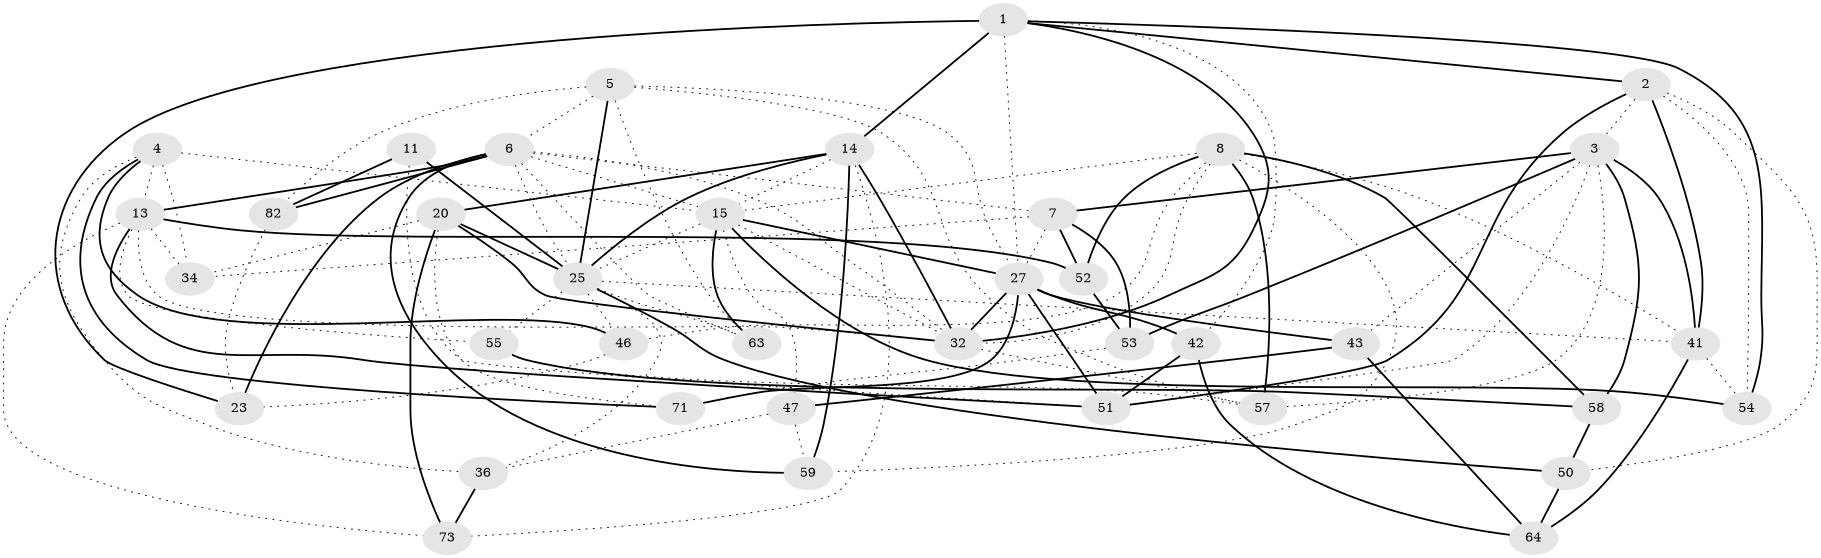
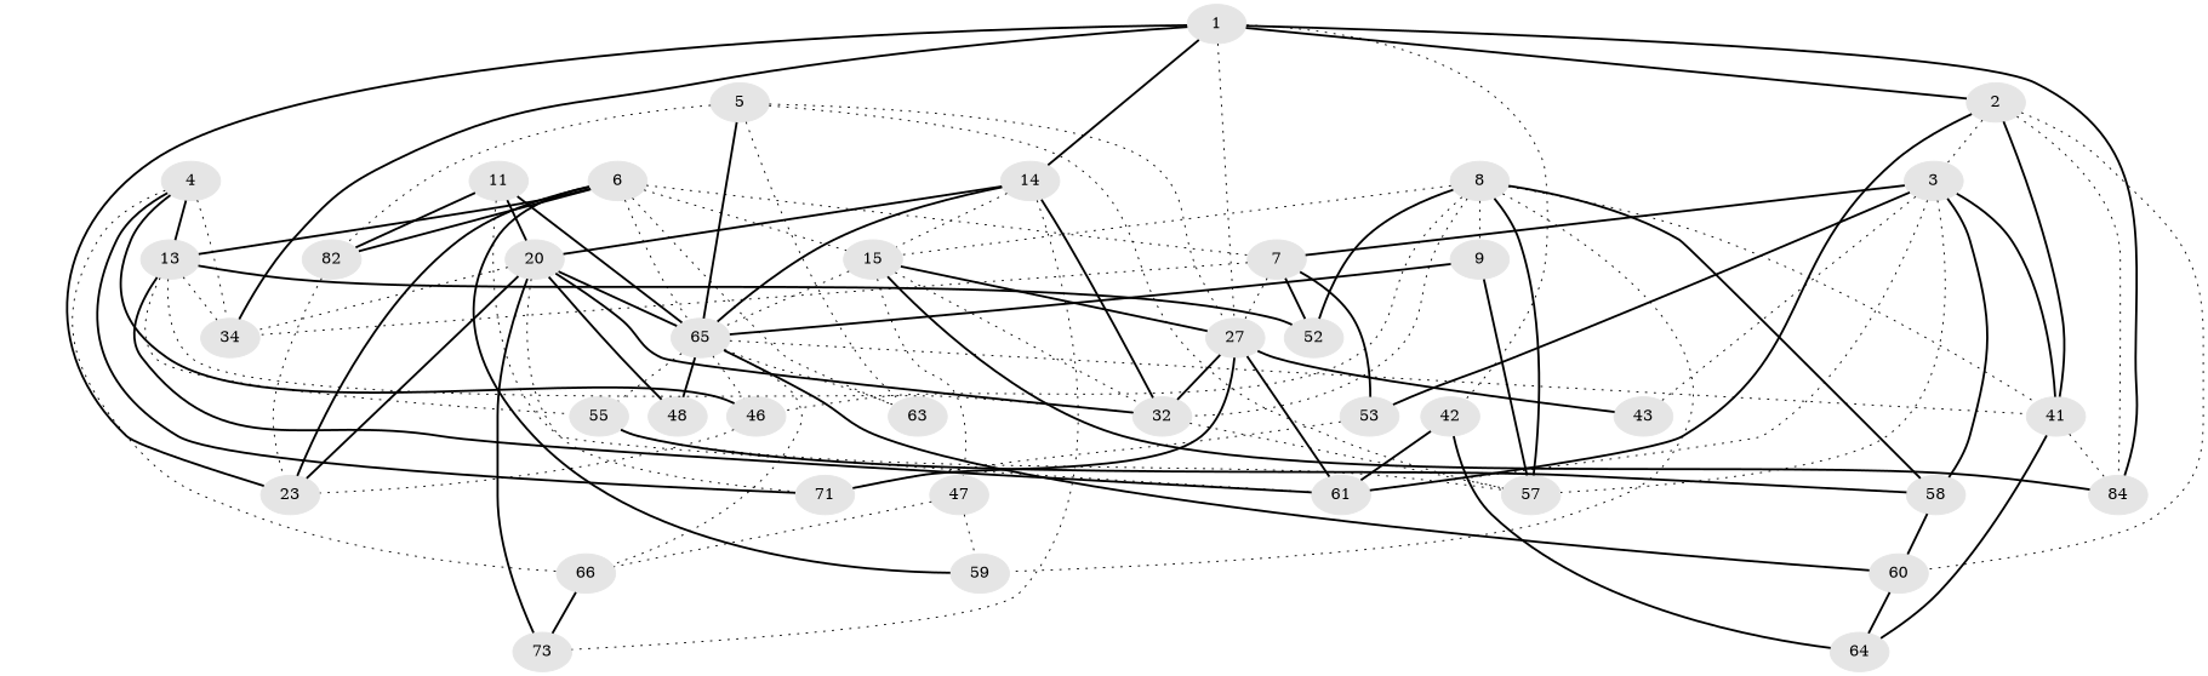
  graph {
    node [color=gray90 style=filled]
    edge [style=bold]
    1 [super="+80+21"]
    2 [super="+16"]
    14 [super="+50+33"]
    23
    27 [super="+68+75"]
    32 [super="+76+56"]
    n7 [label=42]
-   54
+   54 [label=84]
    3 [super="+39+18"]
    41 [super="+74"]
-   51 [super="+67"]
-   60 [label=50]
+   51 [super="+67" label=61]
+   60
    15 [super="+35+70+17"]
-   25 [super="+31+30+62"]
+   25 [super="+31+30+62" label=65]
    59
    20 [super="+29+77"]
    73
    43
    71
    57 [super="+61"]
    64
    7 [super="+28"]
    53
    58
    34
    52
    47
    4 [super="+10+72"]
    13 [super="+24"]
    46
-   66 [label=36]
+   66
    55
    63
    5 [super="+45"]
    6 [super="+12"]
    n36 [label=82]
+   48
    8 [super="+36+19"]
+   9
    11
    1 -- 2
    1 -- 14 [weight=2]
    1 -- 23
    1 -- 27 [style=dotted]
-   1 -- 32
+   1 -- 34
    1 -- n7 [style=dotted]
    1 -- 54
    2 -- 54 [style=dotted]
    2 -- 3 [style=dotted]
    2 -- 41
    2 -- 51
    2 -- 60 [style=dotted]
    14 -- 32
    14 -- 15 [style=dotted]
    14 -- 25
-   14 -- 59
    14 -- 20
    14 -- 73 [style=dotted]
    27 -- 32 [weight=2]
-   27 -- n7
    27 -- 51
    27 -- 43
    27 -- 71
    32 -- 57 [style=dotted]
    n7 -- 51
    n7 -- 64
    3 -- 41
    3 -- 51 [style=dotted]
    3 -- 43 [style=dotted]
    3 -- 57 [style=dotted]
    3 -- 7
    3 -- 53
    3 -- 58
    41 -- 54 [style=dotted]
    41 -- 64
    60 -- 64
    15 -- 27
    15 -- 32 [style=dotted]
    15 -- 54
    15 -- 25 [style=dotted]
    15 -- 47 [style=dotted]
-   15 -- 63
    25 -- 41 [style=dotted]
    25 -- 60
    25 -- 46 [style=dotted]
    25 -- 66 [style=dotted]
    25 -- 55 [style=dotted]
    25 -- 63 [style=dotted]
+   25 -- 48
+   20 -- 23
    20 -- 32
    20 -- 25
    20 -- 73
    20 -- 71 [style=dotted]
    20 -- 34 [style=dotted]
-   43 -- 64
-   43 -- 47
+   20 -- 48 [weight=2]
    7 -- 27 [style=dotted]
    7 -- 53
    7 -- 34 [style=dotted]
    7 -- 52
    53 -- 71 [style=dotted]
    58 -- 60
-   52 -- 53
    47 -- 59 [style=dotted]
    47 -- 66 [style=dotted]
-   4 -- 15 [style=dotted weight=3]
    4 -- 71
    4 -- 34 [style=dotted]
-   4 -- 13 [style=dotted]
+   4 -- 13
    4 -- 46
    4 -- 66 [style=dotted]
    13 -- 32 [style=dotted]
    13 -- 51
-   13 -- 73 [style=dotted]
    13 -- 34 [style=dotted]
    13 -- 52
    13 -- 55 [style=dotted]
    46 -- 23 [style=dotted]
    66 -- 73
    55 -- 57 [style=dotted]
    55 -- 58
    5 -- 27 [style=dotted]
    5 -- 25
    5 -- 57 [style=dotted]
    5 -- 63 [style=dotted]
-   5 -- 6 [style=dotted]
    5 -- n36 [style=dotted]
    6 -- 23
-   6 -- 32 [style=dotted]
    6 -- 15 [style=dotted]
    6 -- 25 [style=dotted]
    6 -- 59
    6 -- 7 [style=dotted]
    6 -- 13
    6 -- 63 [style=dotted]
    6 -- n36
    n36 -- 23 [style=dotted]
    8 -- 32 [style=dotted]
    8 -- 41 [style=dotted]
    8 -- 15 [style=dotted]
    8 -- 59 [style=dotted]
    8 -- 57
    8 -- 58
    8 -- 52
    8 -- 46 [style=dotted]
+   8 -- 9 [style=dotted weight=2]
+   9 -- 25
+   9 -- 57
    11 -- 51 [style=dotted]
    11 -- 25
+   11 -- 20
    11 -- n36
  }
